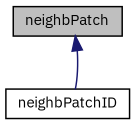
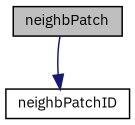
  digraph {
    rankdir=TB
    fontname="IBM Plex Sans"
    node [color=black fontname="IBM Plex Sans" fontsize=10 shape=record]
    n1 [fillcolor=grey75 fontcolor=black height=0.2 label=neighbPatch style=filled width=0.4]
    n2 [height=0.2 label=neighbPatchID width=0.4]
-   n2 -> n1 [color=midnightblue fontname="IBM Plex Sans" fontsize=10 labelfontname=Helvetica labelfontsize=10 style=solid]
+   n1 -> n2 [color=midnightblue fontname="IBM Plex Sans" fontsize=10 labelfontname=Helvetica labelfontsize=10 style=solid]
  }
